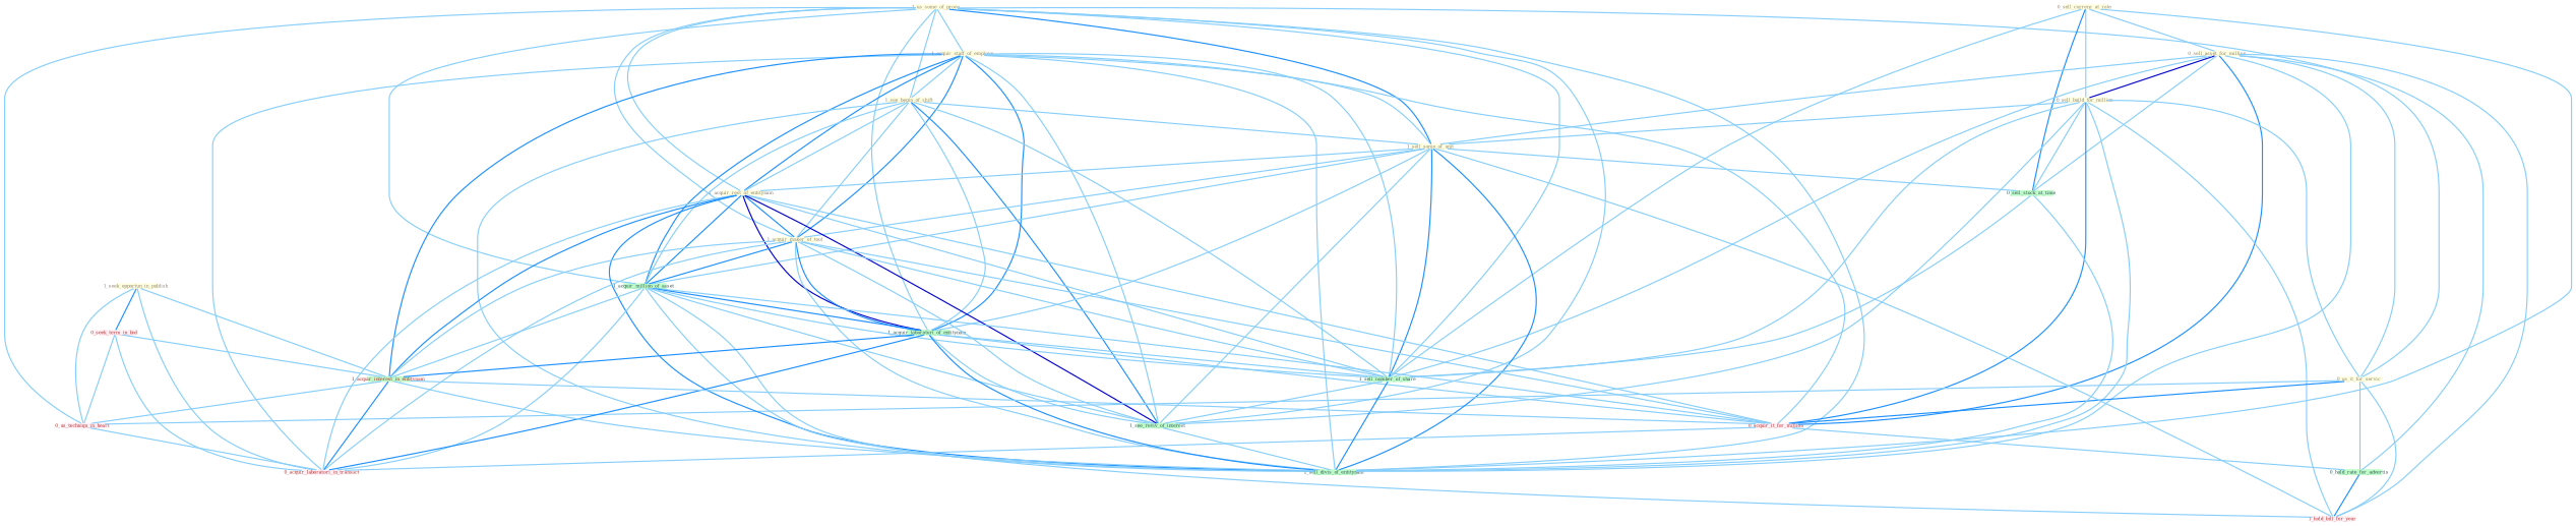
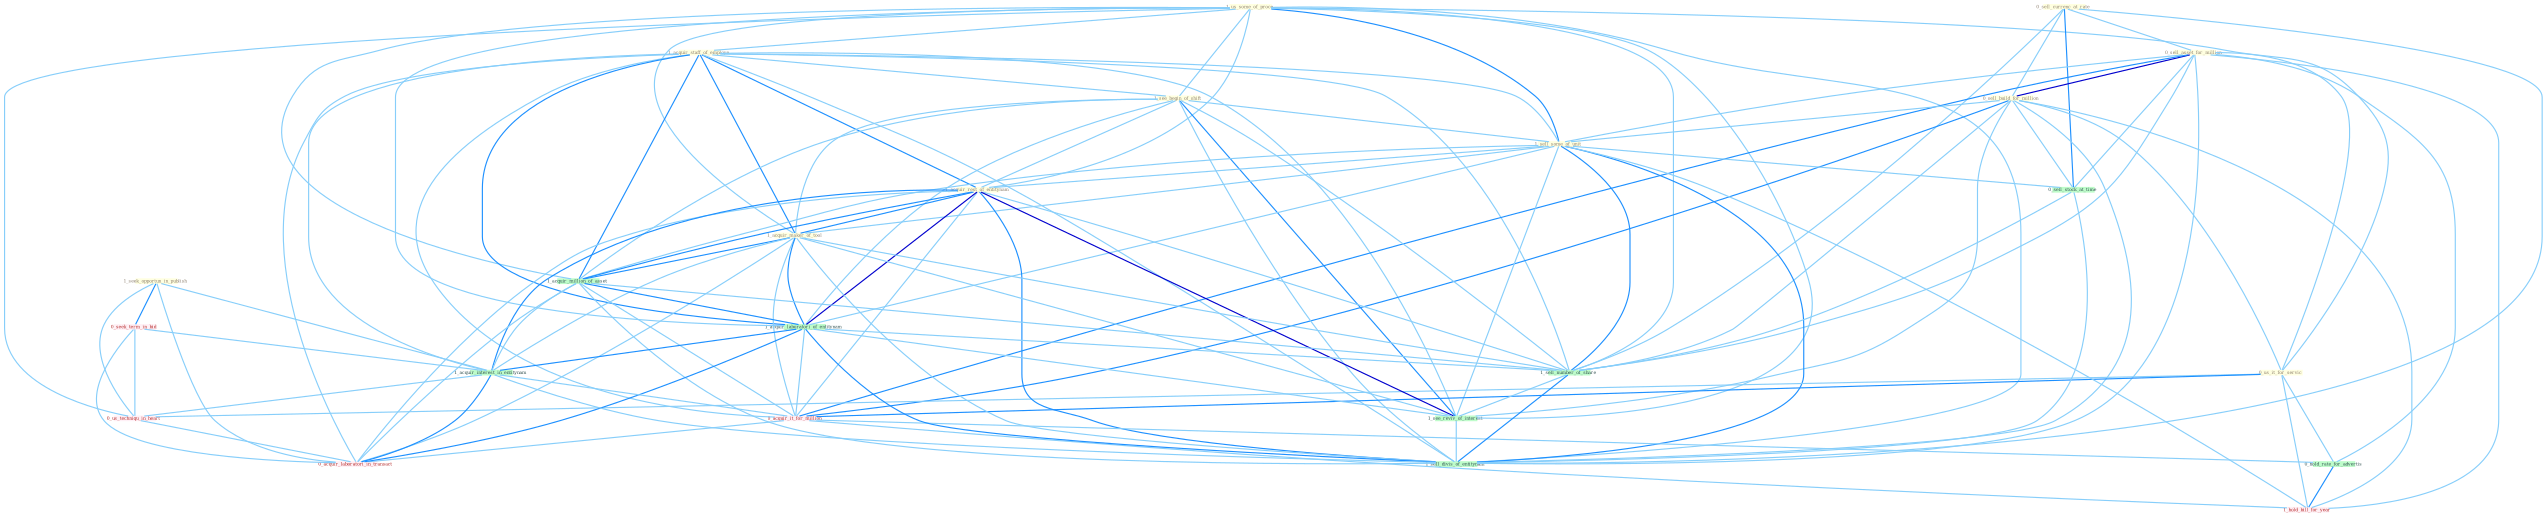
  graph {
    node [color="#ffffe0" fixedsize=true fontcolor="#8b7d6b" fontsize=4 shape=polygon style=filled]
    edge [color="#87cefa" w=1]
    "1_us_some_of_proce " [height=.06 width=.5]
    "0_sell_currenc_at_rate " [height=.06 width=.5]
    "1_acquir_staff_of_employe " [height=.06 width=.5]
    "0_sell_asset_for_million " [height=.06 width=.5]
    "0_sell_build_for_million " [height=.06 width=.5]
    "1_see_begin_of_shift " [height=.06 width=.5]
    "1_sell_some_of_unit " [height=.06 width=.5]
    "0_us_it_for_servic " [height=.06 width=.5]
    "1_seek_opportun_in_publish " [height=.06 width=.5]
    "1_acquir_rest_of_entitynam " [height=.06 width=.5]
    "1_acquir_maker_of_tool " [height=.06 width=.5]
    "0_seek_term_in_bid " [color="#fff0f5" fontcolor="#b22222" height=.06 width=.5]
    "0_us_techniqu_in_heart " [color="#fff0f5" fontcolor="#b22222" height=.06 width=.5]
    "0_acquir_it_for_million " [color="#fff0f5" fontcolor="#b22222" height=.06 width=.5]
    "0_acquir_laboratori_in_transact " [color="#fff0f5" fontcolor="#b22222" height=.06 width=.5]
    "1_hold_bill_for_year " [color="#fff0f5" fontcolor="#b22222" height=.06 width=.5]
    "1_acquir_million_of_asset " [color="#BDFCC9" fontcolor="#2f4f4f" height=.06 width=.5]
    "1_acquir_laboratori_of_entitynam " [color="#BDFCC9" fontcolor="#2f4f4f" height=.06 width=.5]
    "1_sell_number_of_share " [color="#BDFCC9" fontcolor="#2f4f4f" height=.06 width=.5]
    "1_see_reviv_of_interest " [color="#BDFCC9" fontcolor="#2f4f4f" height=.06 width=.5]
    "1_sell_divis_of_entitynam " [color="#BDFCC9" fontcolor="#2f4f4f" height=.06 width=.5]
    "0_sell_stock_at_time " [color="#BDFCC9" fontcolor="#2f4f4f" height=.06 width=.5]
-   "1_acquir_interest_in_entitynam " [color="#BDFCC9" fontcolor="#b22222" height=.06 width=.5]
+   "1_acquir_interest_in_entitynam " [color="#BDFCC9" fontcolor="#2f4f4f" height=.06 width=.5]
    "0_hold_rate_for_advertis " [color="#BDFCC9" fontcolor="#2f4f4f" height=.06 width=.5]
    subgraph sub_1 {
      "1_us_some_of_proce "
      "0_sell_currenc_at_rate "
      "1_acquir_staff_of_employe "
      "0_sell_asset_for_million "
      "0_sell_build_for_million "
      "1_see_begin_of_shift "
      "1_sell_some_of_unit "
      "0_us_it_for_servic "
      "1_seek_opportun_in_publish "
      "1_acquir_rest_of_entitynam "
      "1_acquir_maker_of_tool "
    }
    subgraph sub_2 {
      "0_seek_term_in_bid "
      "0_us_techniqu_in_heart "
      "0_acquir_it_for_million "
      "0_acquir_laboratori_in_transact "
      "1_hold_bill_for_year "
    }
    "1_us_some_of_proce " -- "1_acquir_staff_of_employe "
    "1_us_some_of_proce " -- "1_see_begin_of_shift "
    "1_us_some_of_proce " -- "1_sell_some_of_unit " [color="#1e90ff" w=2]
    "1_us_some_of_proce " -- "0_us_it_for_servic "
    "1_us_some_of_proce " -- "1_acquir_rest_of_entitynam "
    "1_us_some_of_proce " -- "1_acquir_maker_of_tool "
    "1_us_some_of_proce " -- "0_us_techniqu_in_heart "
    "1_us_some_of_proce " -- "1_acquir_million_of_asset "
    "1_us_some_of_proce " -- "1_acquir_laboratori_of_entitynam "
    "1_us_some_of_proce " -- "1_sell_number_of_share "
    "1_us_some_of_proce " -- "1_see_reviv_of_interest "
    "1_us_some_of_proce " -- "1_sell_divis_of_entitynam "
    "0_sell_currenc_at_rate " -- "0_sell_asset_for_million "
    "0_sell_currenc_at_rate " -- "0_sell_build_for_million "
    "0_sell_currenc_at_rate " -- "1_sell_number_of_share "
    "0_sell_currenc_at_rate " -- "1_sell_divis_of_entitynam "
    "0_sell_currenc_at_rate " -- "0_sell_stock_at_time " [color="#1e90ff" w=2]
    "1_acquir_staff_of_employe " -- "1_see_begin_of_shift "
    "1_acquir_staff_of_employe " -- "1_sell_some_of_unit "
    "1_acquir_staff_of_employe " -- "1_acquir_rest_of_entitynam " [color="#1e90ff" w=2]
    "1_acquir_staff_of_employe " -- "1_acquir_maker_of_tool " [color="#1e90ff" w=2]
    "1_acquir_staff_of_employe " -- "0_acquir_it_for_million "
    "1_acquir_staff_of_employe " -- "0_acquir_laboratori_in_transact "
    "1_acquir_staff_of_employe " -- "1_acquir_million_of_asset " [color="#1e90ff" w=2]
    "1_acquir_staff_of_employe " -- "1_acquir_laboratori_of_entitynam " [color="#1e90ff" w=2]
    "1_acquir_staff_of_employe " -- "1_sell_number_of_share "
    "1_acquir_staff_of_employe " -- "1_see_reviv_of_interest "
    "1_acquir_staff_of_employe " -- "1_sell_divis_of_entitynam "
-   "1_acquir_staff_of_employe " -- "1_acquir_interest_in_entitynam " [color="#1e90ff"]
+   "1_acquir_staff_of_employe " -- "1_acquir_interest_in_entitynam "
    "0_sell_asset_for_million " -- "0_sell_build_for_million " [color="#0000cd" w=3]
    "0_sell_asset_for_million " -- "1_sell_some_of_unit "
    "0_sell_asset_for_million " -- "0_us_it_for_servic "
    "0_sell_asset_for_million " -- "0_acquir_it_for_million " [color="#1e90ff" w=2]
    "0_sell_asset_for_million " -- "1_hold_bill_for_year "
    "0_sell_asset_for_million " -- "1_sell_number_of_share "
    "0_sell_asset_for_million " -- "1_sell_divis_of_entitynam "
    "0_sell_asset_for_million " -- "0_sell_stock_at_time "
    "0_sell_asset_for_million " -- "0_hold_rate_for_advertis "
    "0_sell_build_for_million " -- "1_sell_some_of_unit "
    "0_sell_build_for_million " -- "0_us_it_for_servic "
    "0_sell_build_for_million " -- "0_acquir_it_for_million " [color="#1e90ff" w=2]
    "0_sell_build_for_million " -- "1_hold_bill_for_year "
    "0_sell_build_for_million " -- "1_sell_number_of_share "
    "0_sell_build_for_million " -- "1_see_reviv_of_interest "
    "0_sell_build_for_million " -- "1_sell_divis_of_entitynam "
    "0_sell_build_for_million " -- "0_sell_stock_at_time "
    "1_see_begin_of_shift " -- "1_sell_some_of_unit "
    "1_see_begin_of_shift " -- "1_acquir_rest_of_entitynam "
    "1_see_begin_of_shift " -- "1_acquir_maker_of_tool "
    "1_see_begin_of_shift " -- "1_acquir_million_of_asset "
    "1_see_begin_of_shift " -- "1_acquir_laboratori_of_entitynam "
    "1_see_begin_of_shift " -- "1_sell_number_of_share "
    "1_see_begin_of_shift " -- "1_see_reviv_of_interest " [color="#1e90ff" w=2]
    "1_see_begin_of_shift " -- "1_sell_divis_of_entitynam "
    "1_sell_some_of_unit " -- "1_acquir_rest_of_entitynam "
    "1_sell_some_of_unit " -- "1_acquir_maker_of_tool "
    "1_sell_some_of_unit " -- "1_acquir_million_of_asset "
    "1_sell_some_of_unit " -- "1_acquir_laboratori_of_entitynam "
    "1_sell_some_of_unit " -- "1_sell_number_of_share " [color="#1e90ff" w=2]
    "1_sell_some_of_unit " -- "1_see_reviv_of_interest "
    "1_sell_some_of_unit " -- "1_sell_divis_of_entitynam " [color="#1e90ff" w=2]
    "1_sell_some_of_unit " -- "0_sell_stock_at_time "
    "0_us_it_for_servic " -- "0_us_techniqu_in_heart "
    "0_us_it_for_servic " -- "0_acquir_it_for_million " [color="#1e90ff" w=2]
    "0_us_it_for_servic " -- "1_hold_bill_for_year "
    "0_us_it_for_servic " -- "0_hold_rate_for_advertis "
    "1_seek_opportun_in_publish " -- "0_seek_term_in_bid " [color="#1e90ff" w=2]
    "1_seek_opportun_in_publish " -- "0_us_techniqu_in_heart "
    "1_seek_opportun_in_publish " -- "0_acquir_laboratori_in_transact "
    "1_seek_opportun_in_publish " -- "1_acquir_interest_in_entitynam "
    "1_acquir_rest_of_entitynam " -- "1_acquir_maker_of_tool " [color="#1e90ff" w=2]
    "1_acquir_rest_of_entitynam " -- "0_acquir_it_for_million "
    "1_acquir_rest_of_entitynam " -- "0_acquir_laboratori_in_transact "
    "1_acquir_rest_of_entitynam " -- "1_acquir_million_of_asset " [color="#1e90ff" w=2]
    "1_acquir_rest_of_entitynam " -- "1_acquir_laboratori_of_entitynam " [color="#0000cd" w=3]
    "1_acquir_rest_of_entitynam " -- "1_sell_number_of_share "
    "1_acquir_rest_of_entitynam " -- "1_see_reviv_of_interest " [color="#0000cd"]
    "1_acquir_rest_of_entitynam " -- "1_sell_divis_of_entitynam " [color="#1e90ff" w=2]
    "1_acquir_rest_of_entitynam " -- "1_acquir_interest_in_entitynam " [color="#1e90ff" w=2]
    "1_acquir_maker_of_tool " -- "0_acquir_it_for_million "
    "1_acquir_maker_of_tool " -- "0_acquir_laboratori_in_transact "
    "1_acquir_maker_of_tool " -- "1_acquir_million_of_asset " [color="#1e90ff" w=2]
    "1_acquir_maker_of_tool " -- "1_acquir_laboratori_of_entitynam " [color="#1e90ff" w=2]
    "1_acquir_maker_of_tool " -- "1_sell_number_of_share "
    "1_acquir_maker_of_tool " -- "1_see_reviv_of_interest "
    "1_acquir_maker_of_tool " -- "1_sell_divis_of_entitynam "
    "1_acquir_maker_of_tool " -- "1_acquir_interest_in_entitynam "
    "0_seek_term_in_bid " -- "0_us_techniqu_in_heart "
    "0_seek_term_in_bid " -- "0_acquir_laboratori_in_transact "
    "0_seek_term_in_bid " -- "1_acquir_interest_in_entitynam "
    "0_us_techniqu_in_heart " -- "0_acquir_laboratori_in_transact "
    "0_acquir_it_for_million " -- "0_acquir_laboratori_in_transact "
-   "1_acquir_million_of_asset " -- "1_hold_bill_for_year "
+   "0_acquir_it_for_million " -- "1_hold_bill_for_year "
    "0_acquir_it_for_million " -- "0_hold_rate_for_advertis "
    "1_hold_bill_for_year " -- "1_sell_some_of_unit "
    "1_acquir_million_of_asset " -- "0_acquir_it_for_million "
    "1_acquir_million_of_asset " -- "0_acquir_laboratori_in_transact "
    "1_acquir_million_of_asset " -- "1_acquir_laboratori_of_entitynam " [color="#1e90ff" w=2]
    "1_acquir_million_of_asset " -- "1_sell_number_of_share "
-   "1_acquir_million_of_asset " -- "1_see_reviv_of_interest "
    "1_acquir_million_of_asset " -- "1_sell_divis_of_entitynam "
    "1_acquir_million_of_asset " -- "1_acquir_interest_in_entitynam "
    "1_acquir_laboratori_of_entitynam " -- "0_acquir_it_for_million "
    "1_acquir_laboratori_of_entitynam " -- "0_acquir_laboratori_in_transact " [color="#1e90ff" w=2]
    "1_acquir_laboratori_of_entitynam " -- "1_sell_number_of_share "
    "1_acquir_laboratori_of_entitynam " -- "1_see_reviv_of_interest "
    "1_acquir_laboratori_of_entitynam " -- "1_sell_divis_of_entitynam " [color="#1e90ff" w=2]
    "1_acquir_laboratori_of_entitynam " -- "1_acquir_interest_in_entitynam " [color="#1e90ff" w=2]
    "1_sell_number_of_share " -- "1_see_reviv_of_interest "
    "1_sell_number_of_share " -- "1_sell_divis_of_entitynam " [color="#1e90ff" w=2]
    "1_see_reviv_of_interest " -- "1_sell_divis_of_entitynam "
    "0_sell_stock_at_time " -- "1_sell_number_of_share "
    "0_sell_stock_at_time " -- "1_sell_divis_of_entitynam "
    "1_acquir_interest_in_entitynam " -- "0_us_techniqu_in_heart "
    "1_acquir_interest_in_entitynam " -- "0_acquir_it_for_million "
    "1_acquir_interest_in_entitynam " -- "0_acquir_laboratori_in_transact " [color="#1e90ff" w=2]
    "1_acquir_interest_in_entitynam " -- "1_sell_divis_of_entitynam "
    "0_hold_rate_for_advertis " -- "1_hold_bill_for_year " [color="#1e90ff" w=2]
  }
